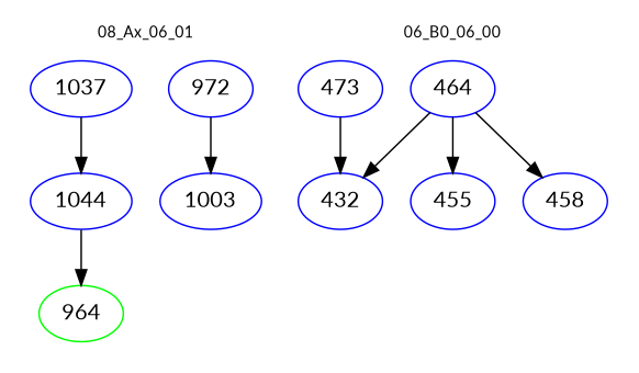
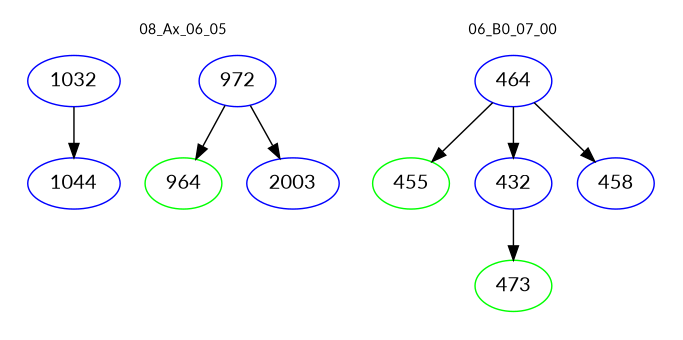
  digraph {
    fontname=Lato
    node [color=blue fontname=Lato]
    edge [color=black fontname=Lato]
    n1 [label=972]
    n2 [color=green label=964]
-   n3 [label=1003]
-   n4 [label=1037]
+   n3 [label=2003]
+   n4 [label=1032]
    n5 [label=1044]
    n6 [label=464]
-   n7 [label=455]
+   n7 [color=green label=455]
    n8 [label=432]
-   n9 [label=473]
+   n9 [color=green label=473]
    n10 [label=458]
    subgraph cluster_1 {
      color=white
      fontsize=10
-     label="08_Ax_06_01"
+     label="08_Ax_06_05"
      n1
      n2
      n3
      n4
      n5
    }
    subgraph cluster_2 {
      color=white
      fontsize=10
-     label="06_B0_06_00"
+     label="06_B0_07_00"
      n6
      n7
      n8
      n9
      n10
    }
-   n5 -> n2
+   n1 -> n2
    n1 -> n3
    n4 -> n5
    n6 -> n7
    n6 -> n8
    n6 -> n10
-   n9 -> n8
+   n8 -> n9
  }
